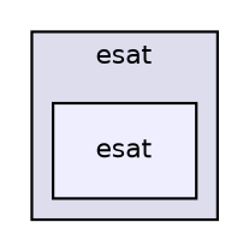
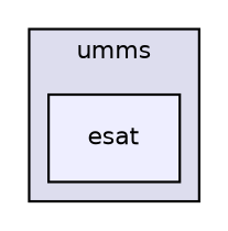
  digraph {
    compound=true
    n1 [fillcolor="#eeeeff" fontname=Helvetica fontsize=10 label=esat pencolor=black shape=box style=filled]
    subgraph cluster_1 {
      bgcolor="#ddddee"
      fontname=Helvetica
      fontsize=10
-     label=esat
+     label=umms
      pencolor=black
      n1
    }
  }
